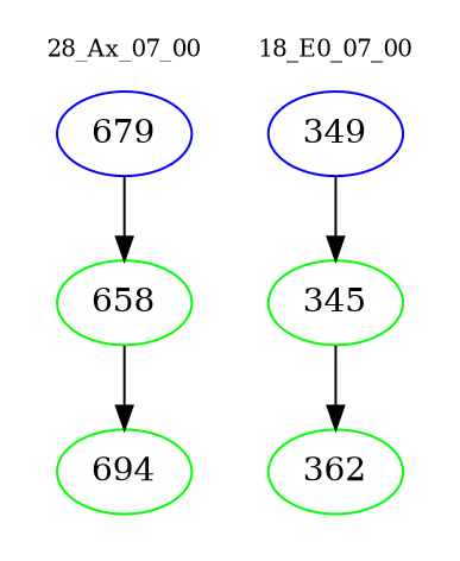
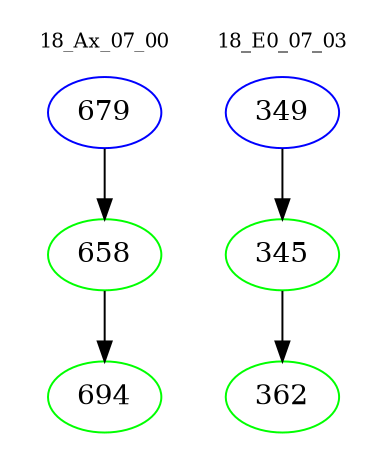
  digraph {
    node [color=green]
    edge [color=black]
    n1 [color=blue label=679]
    n2 [label=658]
    n3 [label=694]
    n4 [color=blue label=349]
    n5 [label=345]
    n6 [label=362]
    subgraph cluster_1 {
      color=white
      fontsize=10
-     label="28_Ax_07_00"
+     label="18_Ax_07_00"
      n1
      n2
      n3
    }
    subgraph cluster_2 {
      color=white
      fontsize=10
-     label="18_E0_07_00"
+     label="18_E0_07_03"
      n4
      n5
      n6
    }
    n1 -> n2
    n2 -> n3
    n4 -> n5
    n5 -> n6
  }
